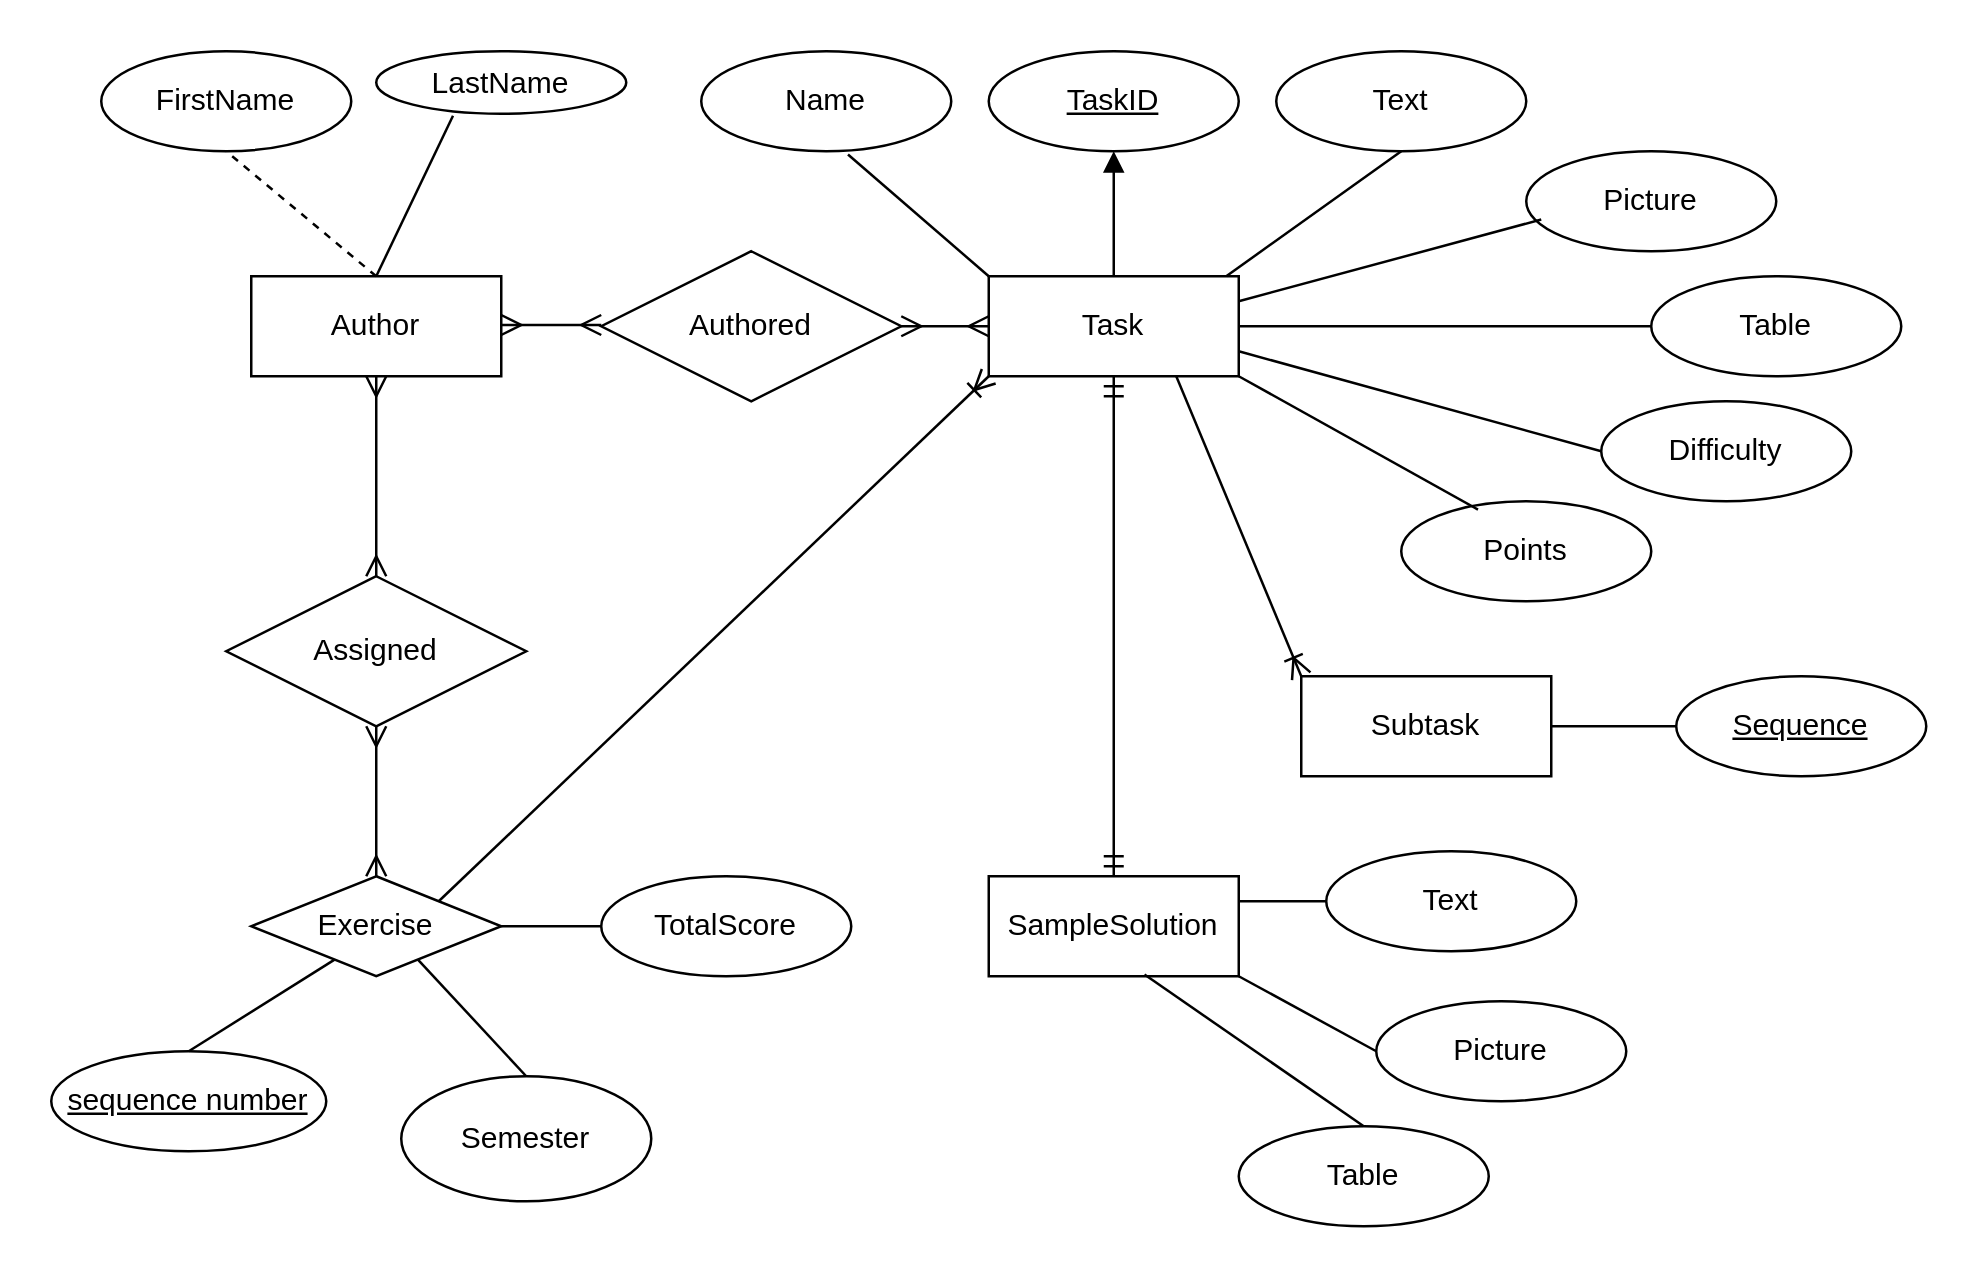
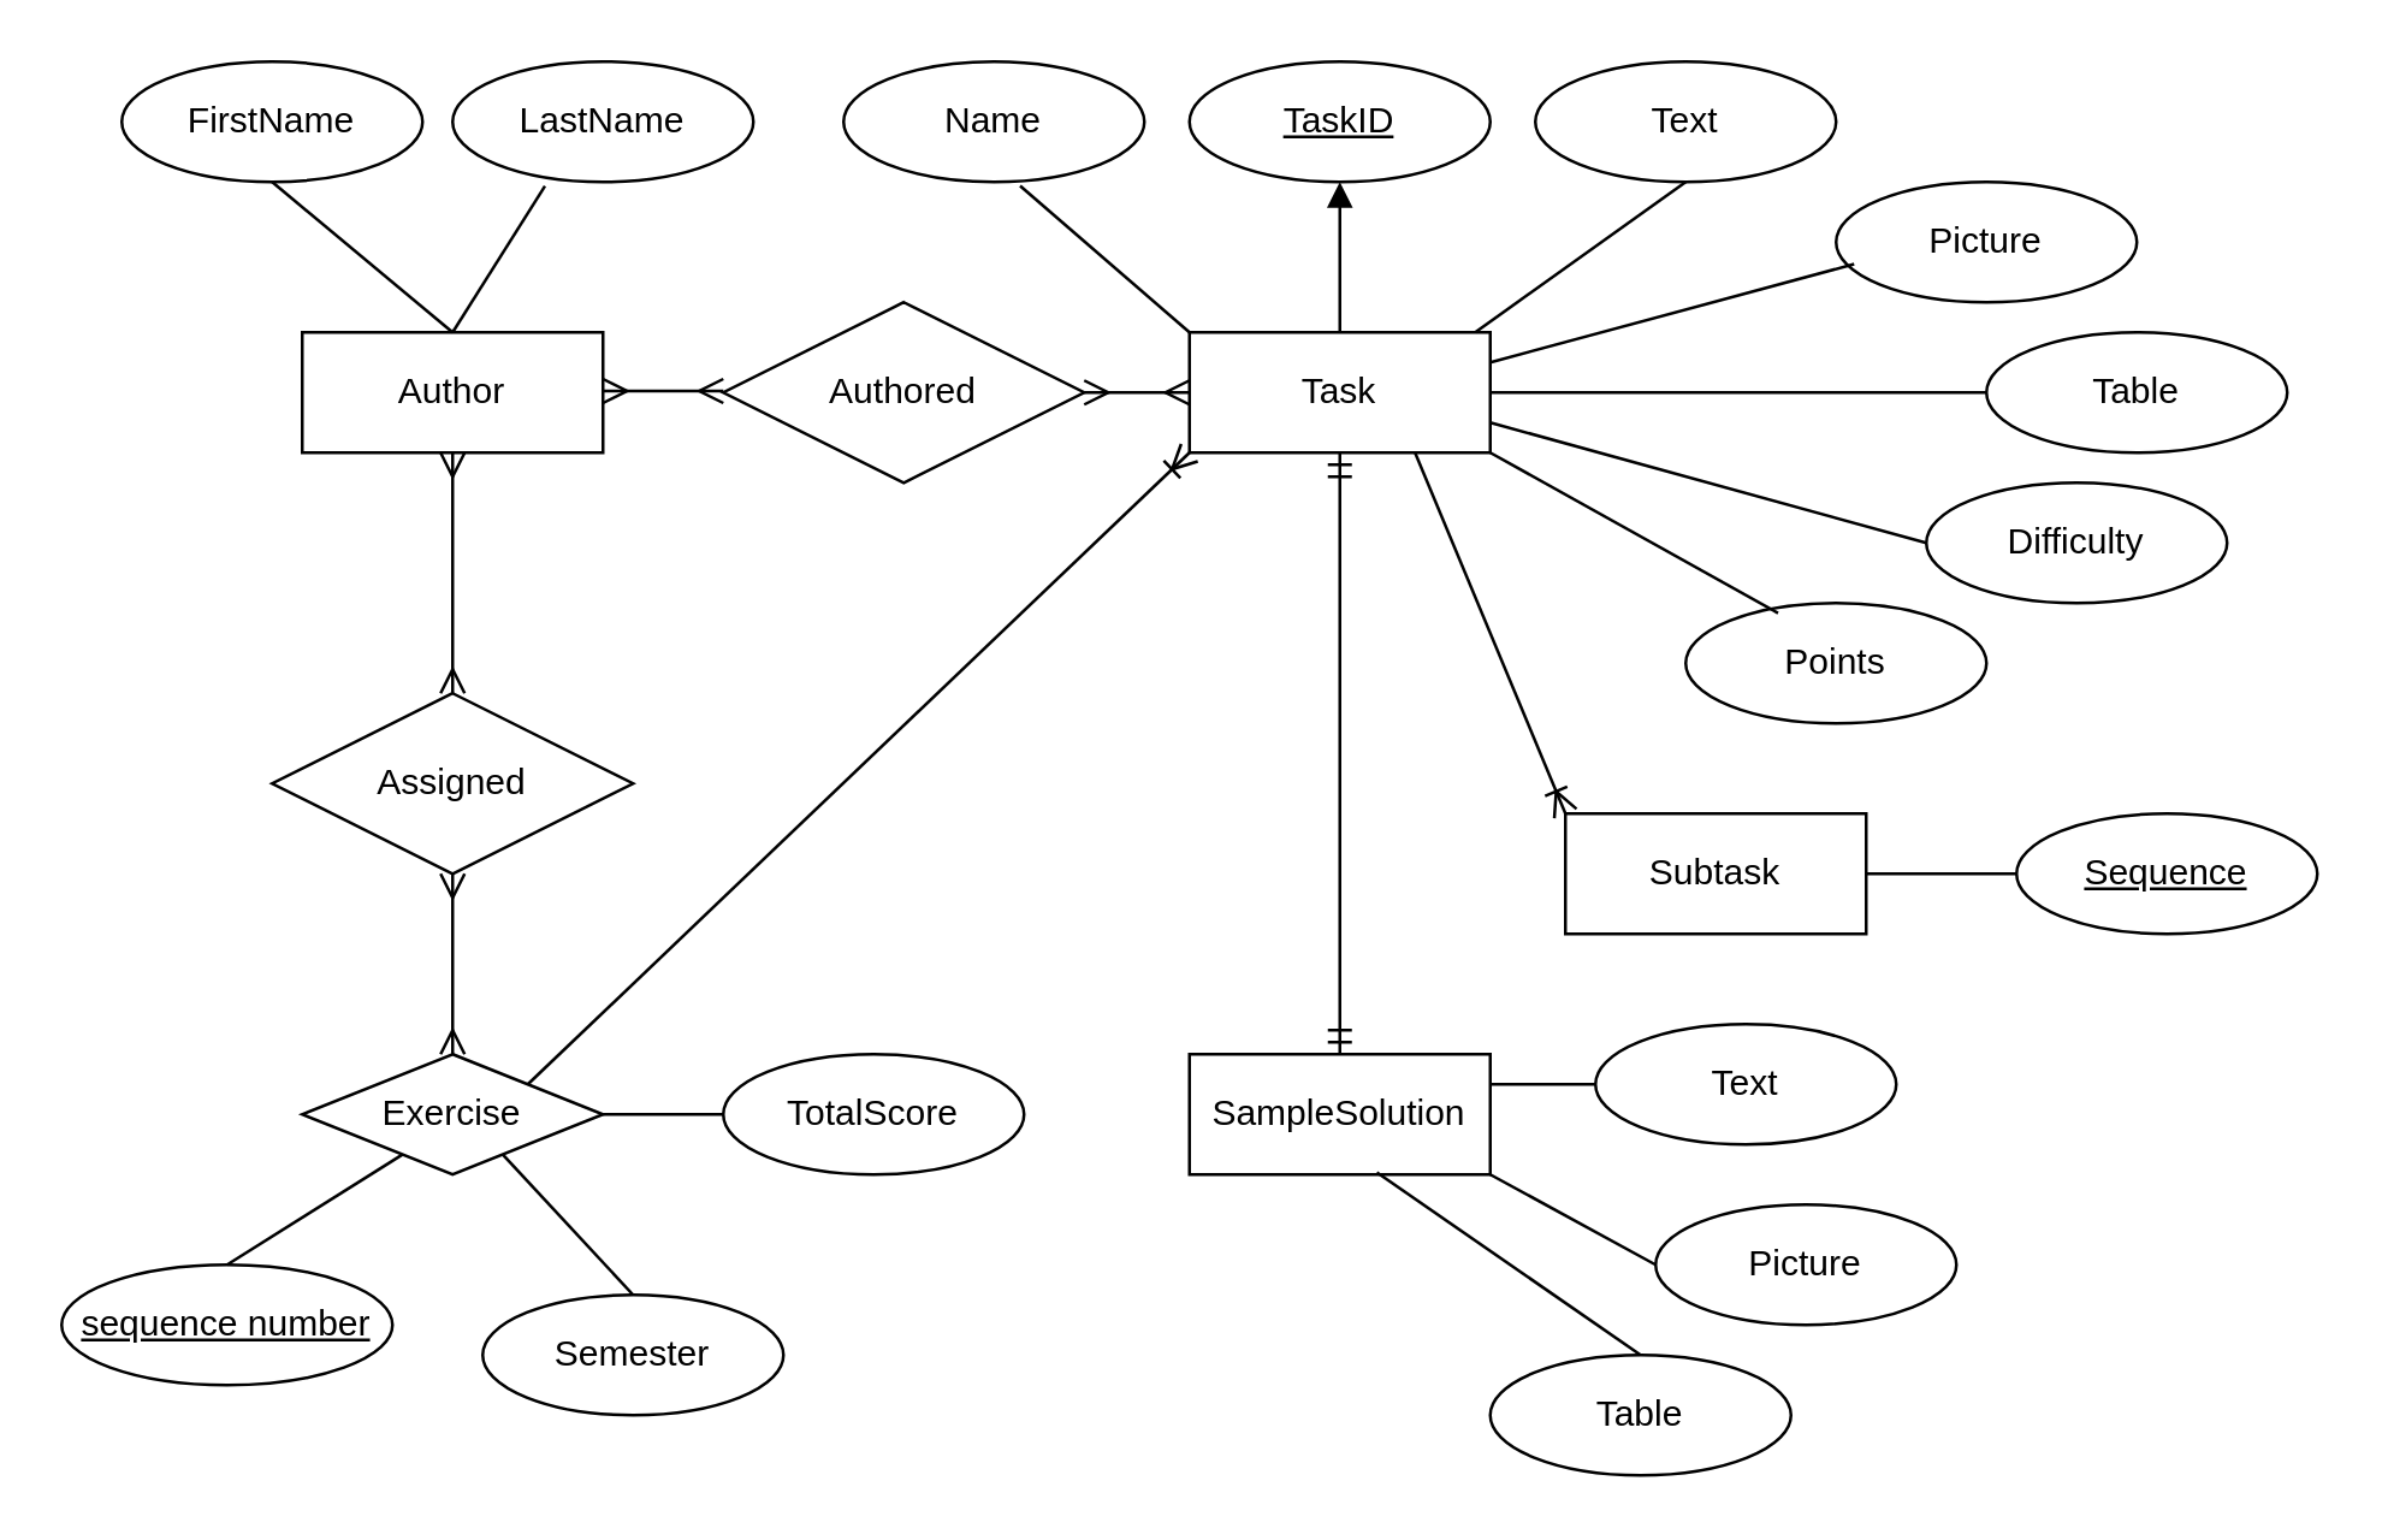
  <mxCell id="0" />
  <mxCell id="1" parent="0" />
  <mxCell id="2" value="Author" style="whiteSpace=wrap;html=1;align=center;" vertex="1" parent="1"><mxGeometry x="100" y="110" width="100" height="40" as="geometry" /></mxCell>
  <mxCell id="3" value="Task" style="whiteSpace=wrap;html=1;align=center;" vertex="1" parent="1"><mxGeometry x="395" y="110" width="100" height="40" as="geometry" /></mxCell>
  <mxCell id="4" value="TaskID" style="ellipse;whiteSpace=wrap;html=1;align=center;fontStyle=4;" vertex="1" parent="1"><mxGeometry x="395" y="20" width="100" height="40" as="geometry" /></mxCell>
  <mxCell id="5" value="FirstName" style="ellipse;whiteSpace=wrap;html=1;align=center;" vertex="1" parent="1"><mxGeometry x="40" y="20" width="100" height="40" as="geometry" /></mxCell>
- <mxCell id="6" value="LastName" style="ellipse;whiteSpace=wrap;html=1;align=center;" vertex="1" parent="1"><mxGeometry x="150" y="20" width="100" height="25" as="geometry" /></mxCell>
- <mxCell id="7" value="" style="endArrow=none;html=1;rounded=0;exitX=0.5;exitY=0;exitDx=0;exitDy=0;entryX=0.5;entryY=1;entryDx=0;entryDy=0;dashed=1;" edge="1" parent="1" source="2" target="5"><mxGeometry relative="1" as="geometry"><mxPoint x="150" y="0" as="sourcePoint" /><mxPoint x="390" y="10" as="targetPoint" /></mxGeometry></mxCell>
+ <mxCell id="6" value="LastName" style="ellipse;whiteSpace=wrap;html=1;align=center;" vertex="1" parent="1"><mxGeometry x="150" y="20" width="100" height="40" as="geometry" /></mxCell>
+ <mxCell id="7" value="" style="endArrow=none;html=1;rounded=0;exitX=0.5;exitY=0;exitDx=0;exitDy=0;entryX=0.5;entryY=1;entryDx=0;entryDy=0;" edge="1" parent="1" source="2" target="5"><mxGeometry relative="1" as="geometry"><mxPoint x="150" y="0" as="sourcePoint" /><mxPoint x="390" y="10" as="targetPoint" /></mxGeometry></mxCell>
  <mxCell id="8" value="" style="endArrow=none;html=1;rounded=0;entryX=0.307;entryY=1.033;entryDx=0;entryDy=0;entryPerimeter=0;exitX=0.5;exitY=0;exitDx=0;exitDy=0;" edge="1" parent="1" source="2" target="6"><mxGeometry relative="1" as="geometry"><mxPoint x="150" y="0" as="sourcePoint" /><mxPoint x="390" y="10" as="targetPoint" /></mxGeometry></mxCell>
  <mxCell id="9" value="Authored" style="shape=rhombus;perimeter=rhombusPerimeter;whiteSpace=wrap;html=1;align=center;" vertex="1" parent="1"><mxGeometry x="240" y="100" width="120" height="60" as="geometry" /></mxCell>
  <mxCell id="10" value="" style="endArrow=block;html=1;rounded=0;entryX=0.5;entryY=1;entryDx=0;entryDy=0;" edge="1" parent="1" source="3" target="4"><mxGeometry relative="1" as="geometry"><mxPoint x="290" y="10" as="sourcePoint" /><mxPoint x="460" y="60" as="targetPoint" /></mxGeometry></mxCell>
  <mxCell id="11" value="Name" style="ellipse;whiteSpace=wrap;html=1;align=center;" vertex="1" parent="1"><mxGeometry x="280" y="20" width="100" height="40" as="geometry" /></mxCell>
  <mxCell id="12" value="Picture" style="ellipse;whiteSpace=wrap;html=1;align=center;" vertex="1" parent="1"><mxGeometry x="610" y="60" width="100" height="40" as="geometry" /></mxCell>
  <mxCell id="13" value="Difficulty" style="ellipse;whiteSpace=wrap;html=1;align=center;" vertex="1" parent="1"><mxGeometry x="640" y="160" width="100" height="40" as="geometry" /></mxCell>
  <mxCell id="14" value="Points" style="ellipse;whiteSpace=wrap;html=1;align=center;" vertex="1" parent="1"><mxGeometry x="560" y="200" width="100" height="40" as="geometry" /></mxCell>
  <mxCell id="15" value="Table" style="ellipse;whiteSpace=wrap;html=1;align=center;" vertex="1" parent="1"><mxGeometry x="660" y="110" width="100" height="40" as="geometry" /></mxCell>
  <mxCell id="16" value="Text" style="ellipse;whiteSpace=wrap;html=1;align=center;" vertex="1" parent="1"><mxGeometry x="510" y="20" width="100" height="40" as="geometry" /></mxCell>
  <mxCell id="17" value="" style="endArrow=none;html=1;rounded=0;exitX=1;exitY=0.25;exitDx=0;exitDy=0;entryX=0.06;entryY=0.683;entryDx=0;entryDy=0;entryPerimeter=0;" edge="1" parent="1" source="3" target="12"><mxGeometry relative="1" as="geometry"><mxPoint x="370" y="110" as="sourcePoint" /><mxPoint x="530" y="110" as="targetPoint" /></mxGeometry></mxCell>
  <mxCell id="18" value="" style="endArrow=none;html=1;rounded=0;exitX=0;exitY=0;exitDx=0;exitDy=0;entryX=0.587;entryY=1.033;entryDx=0;entryDy=0;entryPerimeter=0;" edge="1" parent="1" source="3" target="11"><mxGeometry relative="1" as="geometry"><mxPoint x="370" y="110" as="sourcePoint" /><mxPoint x="530" y="110" as="targetPoint" /></mxGeometry></mxCell>
  <mxCell id="19" value="" style="endArrow=none;html=1;rounded=0;exitX=1;exitY=1;exitDx=0;exitDy=0;entryX=0.307;entryY=0.083;entryDx=0;entryDy=0;entryPerimeter=0;" edge="1" parent="1" source="3" target="14"><mxGeometry relative="1" as="geometry"><mxPoint x="370" y="110" as="sourcePoint" /><mxPoint x="530" y="110" as="targetPoint" /></mxGeometry></mxCell>
  <mxCell id="20" value="" style="endArrow=none;html=1;rounded=0;entryX=0.5;entryY=1;entryDx=0;entryDy=0;" edge="1" parent="1" target="16"><mxGeometry relative="1" as="geometry"><mxPoint x="490" y="110" as="sourcePoint" /><mxPoint x="530" y="110" as="targetPoint" /></mxGeometry></mxCell>
  <mxCell id="21" value="" style="endArrow=none;html=1;rounded=0;exitX=1;exitY=0.5;exitDx=0;exitDy=0;entryX=0;entryY=0.5;entryDx=0;entryDy=0;" edge="1" parent="1" source="3" target="15"><mxGeometry relative="1" as="geometry"><mxPoint x="370" y="110" as="sourcePoint" /><mxPoint x="530" y="110" as="targetPoint" /></mxGeometry></mxCell>
  <mxCell id="22" value="" style="endArrow=none;html=1;rounded=0;exitX=1;exitY=0.75;exitDx=0;exitDy=0;entryX=0;entryY=0.5;entryDx=0;entryDy=0;" edge="1" parent="1" source="3" target="13"><mxGeometry relative="1" as="geometry"><mxPoint x="370" y="110" as="sourcePoint" /><mxPoint x="530" y="110" as="targetPoint" /></mxGeometry></mxCell>
  <mxCell id="23" value="Subtask" style="whiteSpace=wrap;html=1;align=center;" vertex="1" parent="1"><mxGeometry x="520" y="270" width="100" height="40" as="geometry" /></mxCell>
  <mxCell id="24" value="SampleSolution" style="whiteSpace=wrap;html=1;align=center;" vertex="1" parent="1"><mxGeometry x="395" y="350" width="100" height="40" as="geometry" /></mxCell>
  <mxCell id="25" value="Table" style="ellipse;whiteSpace=wrap;html=1;align=center;" vertex="1" parent="1"><mxGeometry x="495" y="450" width="100" height="40" as="geometry" /></mxCell>
  <mxCell id="26" value="Picture" style="ellipse;whiteSpace=wrap;html=1;align=center;" vertex="1" parent="1"><mxGeometry x="550" y="400" width="100" height="40" as="geometry" /></mxCell>
  <mxCell id="27" value="Text" style="ellipse;whiteSpace=wrap;html=1;align=center;" vertex="1" parent="1"><mxGeometry x="530" y="340" width="100" height="40" as="geometry" /></mxCell>
  <mxCell id="28" value="" style="endArrow=none;html=1;rounded=0;exitX=0;exitY=0.5;exitDx=0;exitDy=0;entryX=1;entryY=0.25;entryDx=0;entryDy=0;" edge="1" parent="1" source="27" target="24"><mxGeometry relative="1" as="geometry"><mxPoint x="310" y="210" as="sourcePoint" /><mxPoint x="470" y="210" as="targetPoint" /></mxGeometry></mxCell>
  <mxCell id="29" value="" style="endArrow=none;html=1;rounded=0;entryX=1;entryY=1;entryDx=0;entryDy=0;exitX=0;exitY=0.5;exitDx=0;exitDy=0;" edge="1" parent="1" source="26" target="24"><mxGeometry relative="1" as="geometry"><mxPoint x="680" y="410" as="sourcePoint" /><mxPoint x="580" y="409.5" as="targetPoint" /></mxGeometry></mxCell>
  <mxCell id="30" value="" style="endArrow=none;html=1;rounded=0;exitX=0.5;exitY=0;exitDx=0;exitDy=0;entryX=0.623;entryY=0.983;entryDx=0;entryDy=0;entryPerimeter=0;" edge="1" parent="1" source="25" target="24"><mxGeometry relative="1" as="geometry"><mxPoint x="310" y="210" as="sourcePoint" /><mxPoint x="470" y="210" as="targetPoint" /></mxGeometry></mxCell>
  <mxCell id="31" style="edgeStyle=orthogonalEdgeStyle;rounded=0;orthogonalLoop=1;jettySize=auto;html=1;exitX=0.5;exitY=1;exitDx=0;exitDy=0;" edge="1" parent="1" source="26" target="26"><mxGeometry relative="1" as="geometry" /></mxCell>
  <mxCell id="32" value="Exercise" style="rhombus;whiteSpace=wrap;html=1;align=center;" vertex="1" parent="1"><mxGeometry x="100" y="350" width="100" height="40" as="geometry" /></mxCell>
  <mxCell id="33" value="Assigned" style="shape=rhombus;perimeter=rhombusPerimeter;whiteSpace=wrap;html=1;align=center;" vertex="1" parent="1"><mxGeometry x="90" y="230" width="120" height="60" as="geometry" /></mxCell>
  <mxCell id="34" value="Sequence" style="ellipse;whiteSpace=wrap;html=1;align=center;fontStyle=4;" vertex="1" parent="1"><mxGeometry x="670" y="270" width="100" height="40" as="geometry" /></mxCell>
  <mxCell id="35" value="" style="endArrow=none;html=1;rounded=0;exitX=1;exitY=0.5;exitDx=0;exitDy=0;entryX=0;entryY=0.5;entryDx=0;entryDy=0;" edge="1" parent="1" source="23" target="34"><mxGeometry relative="1" as="geometry"><mxPoint x="670" y="290" as="sourcePoint" /><mxPoint x="830" y="290" as="targetPoint" /></mxGeometry></mxCell>
  <mxCell id="36" value="" style="edgeStyle=entityRelationEdgeStyle;fontSize=12;html=1;endArrow=ERmany;startArrow=ERmany;rounded=0;exitX=1;exitY=0.5;exitDx=0;exitDy=0;entryX=0;entryY=0.5;entryDx=0;entryDy=0;" edge="1" parent="1"><mxGeometry width="100" height="100" relative="1" as="geometry"><mxPoint x="200" y="129.5" as="sourcePoint" /><mxPoint x="240" y="129.5" as="targetPoint" /><Array as="points"><mxPoint x="300" y="79.5" /><mxPoint x="300" y="189.5" /><mxPoint x="290" y="189.5" /></Array></mxGeometry></mxCell>
  <mxCell id="37" value="" style="edgeStyle=entityRelationEdgeStyle;fontSize=12;html=1;endArrow=ERmany;startArrow=ERmany;rounded=0;exitX=1;exitY=0.5;exitDx=0;exitDy=0;entryX=0;entryY=0.5;entryDx=0;entryDy=0;" edge="1" parent="1" source="9" target="3"><mxGeometry width="100" height="100" relative="1" as="geometry"><mxPoint x="340" y="290" as="sourcePoint" /><mxPoint x="440" y="190" as="targetPoint" /></mxGeometry></mxCell>
  <mxCell id="38" value="" style="fontSize=12;html=1;endArrow=ERoneToMany;entryX=0;entryY=0;entryDx=0;entryDy=0;exitX=0.75;exitY=1;exitDx=0;exitDy=0;rounded=0;" edge="1" parent="1" source="3" target="23"><mxGeometry width="100" height="100" relative="1" as="geometry"><mxPoint x="340" y="290" as="sourcePoint" /><mxPoint x="440" y="190" as="targetPoint" /></mxGeometry></mxCell>
  <mxCell id="39" value="" style="fontSize=12;html=1;endArrow=ERmandOne;startArrow=ERmandOne;rounded=0;entryX=0.5;entryY=1;entryDx=0;entryDy=0;" edge="1" parent="1" source="24" target="3"><mxGeometry width="100" height="100" relative="1" as="geometry"><mxPoint x="445" y="260" as="sourcePoint" /><mxPoint x="430" y="150" as="targetPoint" /><Array as="points" /></mxGeometry></mxCell>
  <mxCell id="40" value="" style="fontSize=12;html=1;endArrow=ERmany;startArrow=ERmany;rounded=0;exitX=0.5;exitY=0;exitDx=0;exitDy=0;entryX=0.5;entryY=1;entryDx=0;entryDy=0;" edge="1" parent="1" source="33" target="2"><mxGeometry width="100" height="100" relative="1" as="geometry"><mxPoint x="340" y="290" as="sourcePoint" /><mxPoint x="440" y="190" as="targetPoint" /></mxGeometry></mxCell>
  <mxCell id="41" value="" style="fontSize=12;html=1;endArrow=ERmany;startArrow=ERmany;rounded=0;exitX=0.5;exitY=0;exitDx=0;exitDy=0;entryX=0.5;entryY=1;entryDx=0;entryDy=0;" edge="1" parent="1" source="32" target="33"><mxGeometry width="100" height="100" relative="1" as="geometry"><mxPoint x="340" y="290" as="sourcePoint" /><mxPoint x="440" y="190" as="targetPoint" /></mxGeometry></mxCell>
  <mxCell id="42" value="sequence number" style="ellipse;whiteSpace=wrap;html=1;align=center;fontStyle=4;" vertex="1" parent="1"><mxGeometry y="420" width="110" height="40" as="geometry" x="20" /></mxCell>
- <mxCell id="43" value="Semester" style="ellipse;whiteSpace=wrap;html=1;align=center;" vertex="1" parent="1"><mxGeometry x="160" y="430" width="100" height="50" as="geometry" /></mxCell>
+ <mxCell id="43" value="Semester" style="ellipse;whiteSpace=wrap;html=1;align=center;" vertex="1" parent="1"><mxGeometry x="160" y="430" width="100" height="40" as="geometry" /></mxCell>
  <mxCell id="44" value="TotalScore" style="ellipse;whiteSpace=wrap;html=1;align=center;" vertex="1" parent="1"><mxGeometry x="240" y="350" width="100" height="40" as="geometry" /></mxCell>
  <mxCell id="45" value="" style="endArrow=none;html=1;rounded=0;exitX=0.5;exitY=0;exitDx=0;exitDy=0;entryX=0.25;entryY=1;entryDx=0;entryDy=0;" edge="1" parent="1" source="42" target="32"><mxGeometry relative="1" as="geometry"><mxPoint x="250" y="340" as="sourcePoint" /><mxPoint x="410" y="340" as="targetPoint" /></mxGeometry></mxCell>
  <mxCell id="46" value="" style="endArrow=none;html=1;rounded=0;exitX=0.5;exitY=0;exitDx=0;exitDy=0;entryX=0.75;entryY=1;entryDx=0;entryDy=0;" edge="1" parent="1" source="43" target="32"><mxGeometry relative="1" as="geometry"><mxPoint x="250" y="340" as="sourcePoint" /><mxPoint x="410" y="340" as="targetPoint" /></mxGeometry></mxCell>
  <mxCell id="47" value="" style="endArrow=none;html=1;rounded=0;exitX=1;exitY=0.5;exitDx=0;exitDy=0;entryX=0;entryY=0.5;entryDx=0;entryDy=0;" edge="1" parent="1" source="32" target="44"><mxGeometry relative="1" as="geometry"><mxPoint x="250" y="340" as="sourcePoint" /><mxPoint x="410" y="340" as="targetPoint" /></mxGeometry></mxCell>
  <mxCell id="48" value="" style="fontSize=12;html=1;endArrow=ERoneToMany;rounded=0;exitX=1;exitY=0;exitDx=0;exitDy=0;entryX=0;entryY=1;entryDx=0;entryDy=0;" edge="1" parent="1" source="32" target="3"><mxGeometry width="100" height="100" relative="1" as="geometry"><mxPoint x="370" y="340" as="sourcePoint" /><mxPoint x="470" y="240" as="targetPoint" /></mxGeometry></mxCell>
